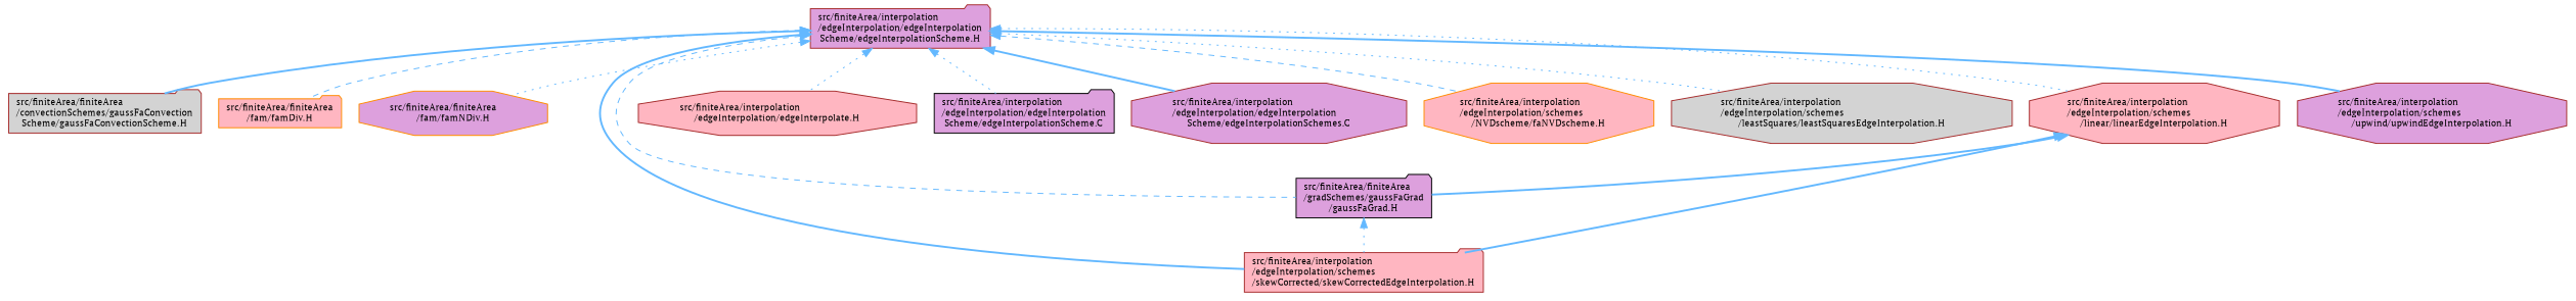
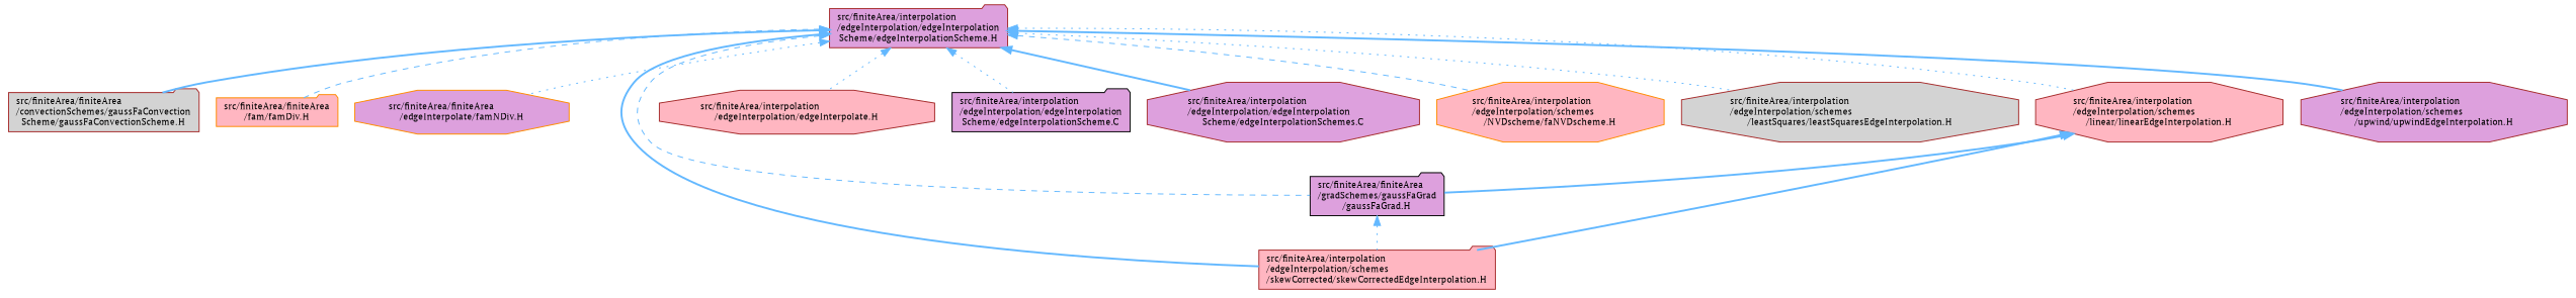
  digraph {
    fontname="PT Serif"
    node [color=brown fillcolor=plum fontname="PT Serif" fontsize=10 shape=octagon style=filled]
    edge [color=steelblue1 dir=back fontname="PT Serif" fontsize=10 labelfontname=Helvetica labelfontsize=10 style=bold]
    n1 [fontcolor=black height=0.2 label="src/finiteArea/interpolation\l/edgeInterpolation/edgeInterpolation\lScheme/edgeInterpolationScheme.H" shape=folder width=0.4]
    n2 [fillcolor=lightgrey height=0.2 label="src/finiteArea/finiteArea\l/convectionSchemes/gaussFaConvection\lScheme/gaussFaConvectionScheme.H" shape=folder width=0.4]
    n3 [color=darkorange fillcolor=lightpink height=0.2 label="src/finiteArea/finiteArea\l/fam/famDiv.H" shape=folder width=0.4]
-   n4 [color=darkorange height=0.2 label="src/finiteArea/finiteArea\l/fam/famNDiv.H" width=0.4]
+   n4 [color=darkorange height=0.2 label="src/finiteArea/finiteArea\l/edgeInterpolate/famNDiv.H" width=0.4]
    n5 [color=black height=0.2 label="src/finiteArea/finiteArea\l/gradSchemes/gaussFaGrad\l/gaussFaGrad.H" shape=folder width=0.4]
    n6 [fillcolor=lightpink height=0.2 label="src/finiteArea/interpolation\l/edgeInterpolation/schemes\l/skewCorrected/skewCorrectedEdgeInterpolation.H" shape=folder width=0.4]
    n7 [fillcolor=lightpink height=0.2 label="src/finiteArea/interpolation\l/edgeInterpolation/edgeInterpolate.H" width=0.4]
    n8 [color=black height=0.2 label="src/finiteArea/interpolation\l/edgeInterpolation/edgeInterpolation\lScheme/edgeInterpolationScheme.C" shape=folder width=0.4]
    n9 [height=0.2 label="src/finiteArea/interpolation\l/edgeInterpolation/edgeInterpolation\lScheme/edgeInterpolationSchemes.C" width=0.4]
    n10 [color=darkorange fillcolor=lightpink height=0.2 label="src/finiteArea/interpolation\l/edgeInterpolation/schemes\l/NVDscheme/faNVDscheme.H" width=0.4]
    n11 [fillcolor=lightgrey height=0.2 label="src/finiteArea/interpolation\l/edgeInterpolation/schemes\l/leastSquares/leastSquaresEdgeInterpolation.H" width=0.4]
    n12 [fillcolor=lightpink height=0.2 label="src/finiteArea/interpolation\l/edgeInterpolation/schemes\l/linear/linearEdgeInterpolation.H" width=0.4]
    n13 [height=0.2 label="src/finiteArea/interpolation\l/edgeInterpolation/schemes\l/upwind/upwindEdgeInterpolation.H" width=0.4]
    n1 -> n2
    n1 -> n3 [style=dashed]
    n1 -> n4 [style=dotted]
    n1 -> n5 [style=dashed]
    n1 -> n6
    n1 -> n7 [style=dotted]
    n1 -> n8 [style=dotted]
    n1 -> n9
    n1 -> n10 [style=dashed]
    n1 -> n11 [style=dotted]
    n1 -> n12 [style=dotted]
    n1 -> n13
    n5 -> n6 [style=dotted]
    n12 -> n5
    n12 -> n6
  }
